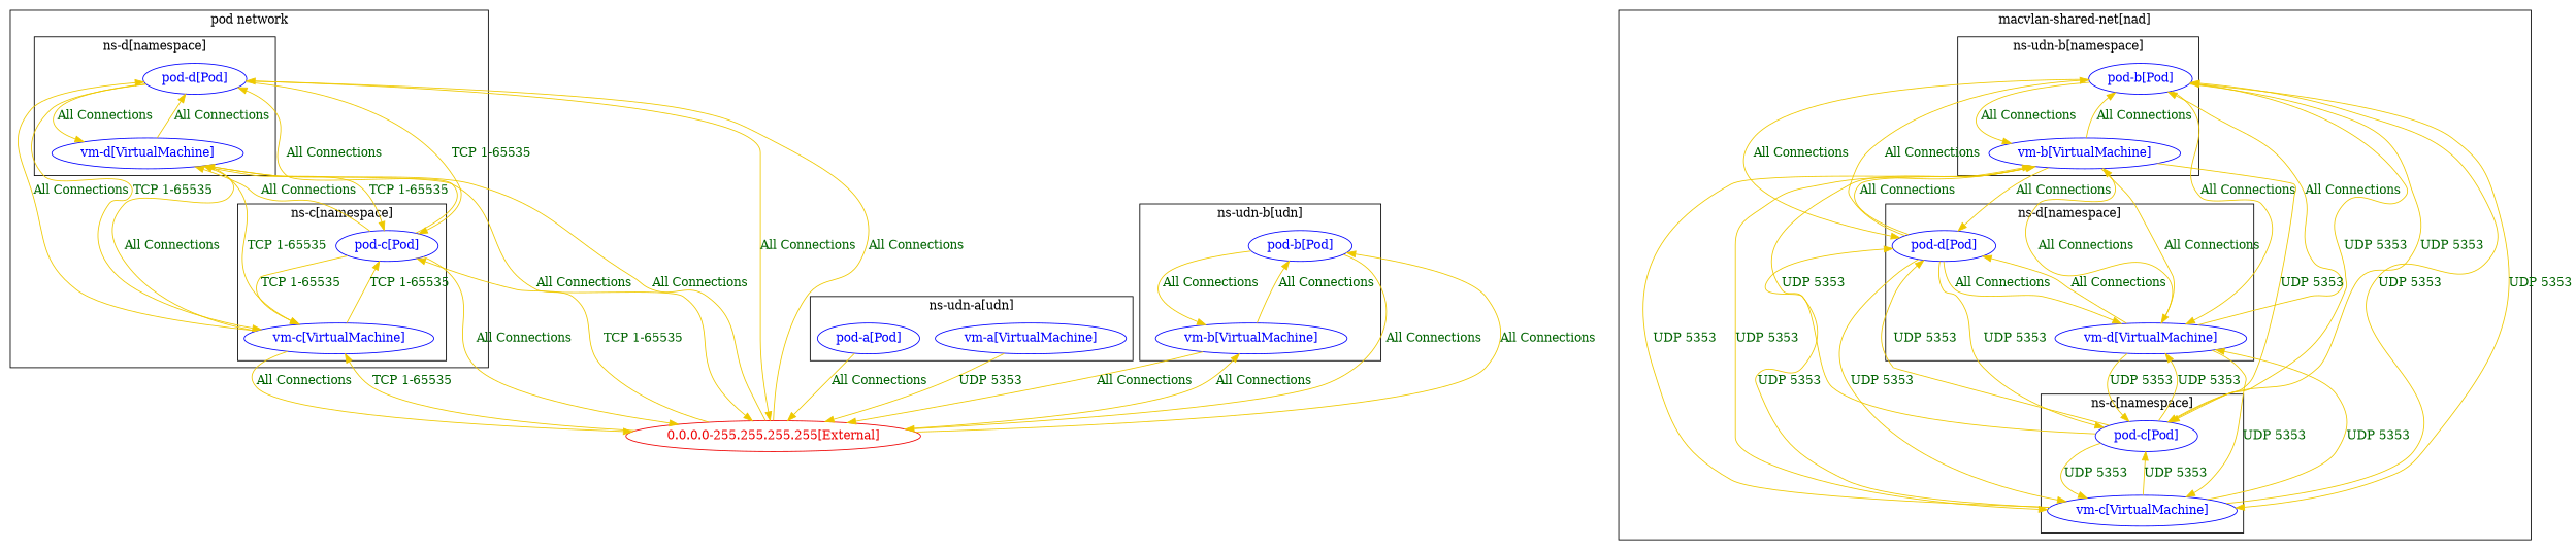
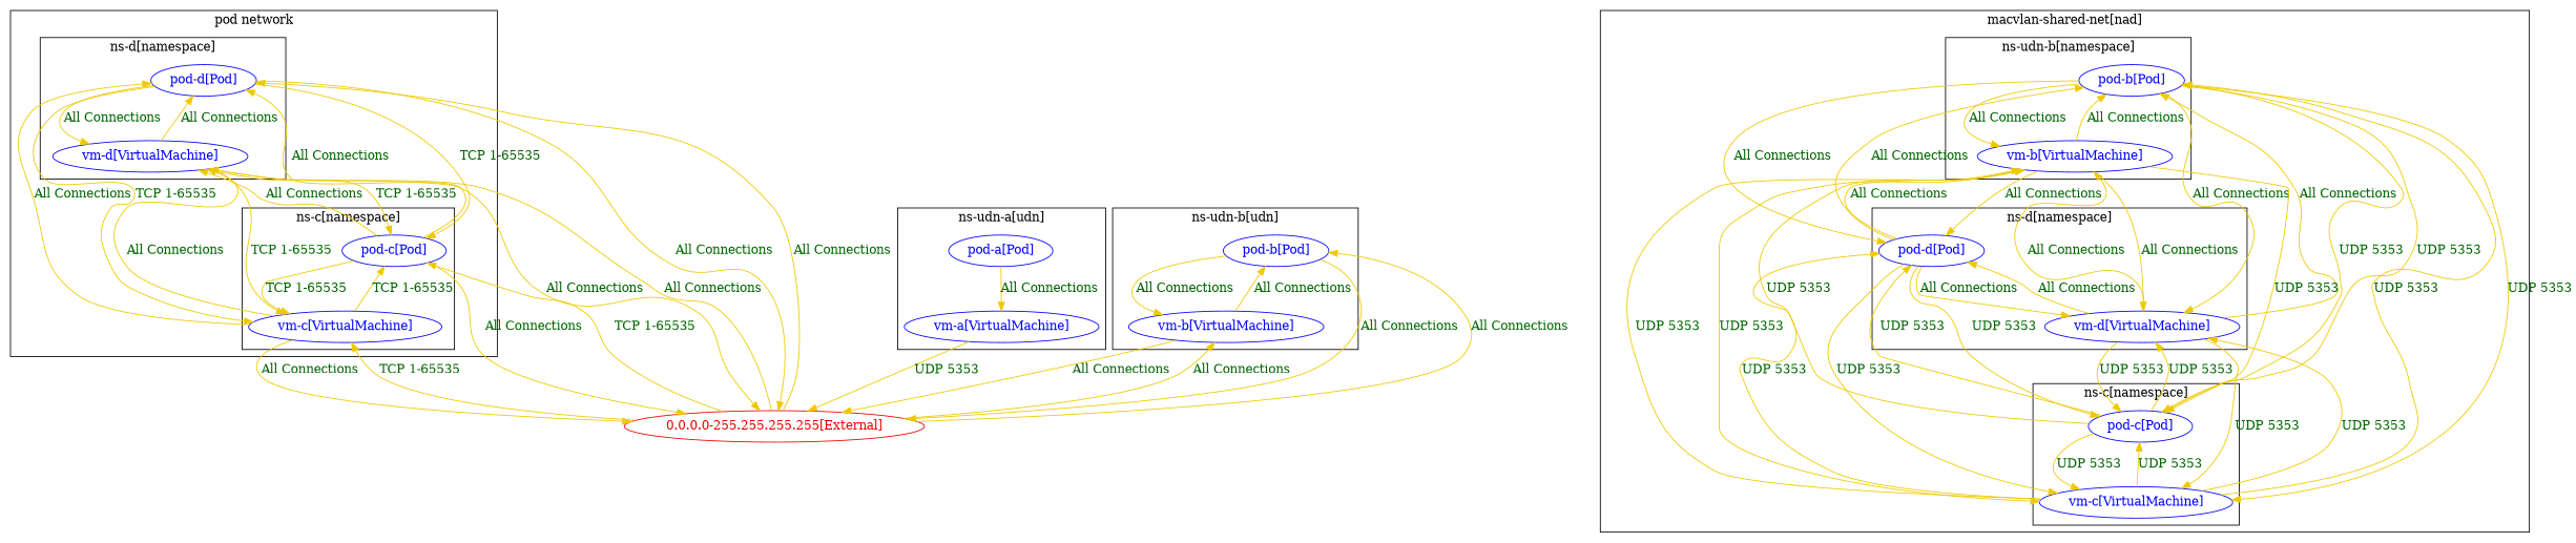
  digraph {
    node [color=blue fontcolor=blue]
    edge [color=gold2 fontcolor=darkgreen weight=1]
    n1 [label="pod-c[Pod]"]
    n2 [label="vm-c[VirtualMachine]"]
    n3 [label="pod-d[Pod]"]
    n4 [label="vm-d[VirtualMachine]"]
    n5 [label="pod-a[Pod]"]
    n6 [label="vm-a[VirtualMachine]"]
    n7 [label="pod-b[Pod]"]
    n8 [label="vm-b[VirtualMachine]"]
    n9 [label="pod-c[Pod]"]
    n10 [label="vm-c[VirtualMachine]"]
    n11 [label="pod-d[Pod]"]
    n12 [label="vm-d[VirtualMachine]"]
    n13 [label="pod-b[Pod]"]
    n14 [label="vm-b[VirtualMachine]"]
    n15 [color=red2 fontcolor=red2 label="0.0.0.0-255.255.255.255[External]"]
    subgraph cluster_1 {
      label="pod network"
      subgraph cluster_2 {
        color=black
        fontcolor=black
        label="ns-c[namespace]"
        n1
        n2
      }
      subgraph cluster_3 {
        color=black
        fontcolor=black
        label="ns-d[namespace]"
        n3
        n4
      }
    }
    subgraph cluster_4 {
      color=black
      fontcolor=black
      label="ns-udn-a[udn]"
      n5
      n6
    }
    subgraph cluster_5 {
      color=black
      fontcolor=black
      label="ns-udn-b[udn]"
      n7
      n8
    }
    subgraph cluster_6 {
      label="macvlan-shared-net[nad]"
      subgraph cluster_7 {
        color=black
        fontcolor=black
        label="ns-c[namespace]"
        n9
        n10
      }
      subgraph cluster_8 {
        color=black
        fontcolor=black
        label="ns-d[namespace]"
        n11
        n12
      }
      subgraph cluster_9 {
        color=black
        fontcolor=black
        label="ns-udn-b[namespace]"
        n13
        n14
      }
    }
    n1 -> n2 [label="TCP 1-65535" weight=0.5]
    n1 -> n3 [label="All Connections" weight=0.5]
    n1 -> n4 [label="All Connections" weight=0.5]
    n1 -> n15 [label="All Connections"]
    n2 -> n1 [label="TCP 1-65535"]
    n2 -> n3 [label="All Connections" weight=0.5]
    n2 -> n4 [label="All Connections" weight=0.5]
    n2 -> n15 [label="All Connections"]
    n3 -> n1 [label="TCP 1-65535"]
    n3 -> n2 [label="TCP 1-65535"]
    n3 -> n4 [label="All Connections" weight=0.5]
    n3 -> n15 [label="All Connections"]
    n4 -> n1 [label="TCP 1-65535"]
    n4 -> n2 [label="TCP 1-65535"]
    n4 -> n3 [label="All Connections"]
    n4 -> n15 [label="All Connections"]
-   n5 -> n15 [label="All Connections"]
+   n5 -> n6 [label="All Connections"]
    n6 -> n15 [label="UDP 5353"]
    n7 -> n8 [label="All Connections" weight=0.5]
    n7 -> n15 [label="All Connections"]
    n8 -> n7 [label="All Connections"]
    n8 -> n15 [label="All Connections"]
    n9 -> n10 [label="UDP 5353" weight=0.5]
    n9 -> n11 [label="UDP 5353" weight=0.5]
    n9 -> n12 [label="UDP 5353" weight=0.5]
    n9 -> n13 [label="UDP 5353" weight=0.5]
    n9 -> n14 [label="UDP 5353" weight=0.5]
    n10 -> n9 [label="UDP 5353"]
    n10 -> n11 [label="UDP 5353" weight=0.5]
    n10 -> n12 [label="UDP 5353" weight=0.5]
    n10 -> n13 [label="UDP 5353" weight=0.5]
    n10 -> n14 [label="UDP 5353" weight=0.5]
    n11 -> n9 [label="UDP 5353"]
    n11 -> n10 [label="UDP 5353"]
    n11 -> n12 [label="All Connections" weight=0.5]
    n11 -> n13 [label="All Connections" weight=0.5]
    n11 -> n14 [label="All Connections" weight=0.5]
    n12 -> n9 [label="UDP 5353"]
    n12 -> n10 [label="UDP 5353"]
    n12 -> n11 [label="All Connections"]
    n12 -> n13 [label="All Connections" weight=0.5]
    n12 -> n14 [label="All Connections" weight=0.5]
    n13 -> n9 [label="UDP 5353"]
    n13 -> n10 [label="UDP 5353"]
    n13 -> n11 [label="All Connections"]
    n13 -> n12 [label="All Connections"]
    n13 -> n14 [label="All Connections" weight=0.5]
    n14 -> n9 [label="UDP 5353"]
    n14 -> n10 [label="UDP 5353"]
    n14 -> n11 [label="All Connections"]
    n14 -> n12 [label="All Connections"]
    n14 -> n13 [label="All Connections"]
    n15 -> n1 [label="TCP 1-65535" weight=0.5]
    n15 -> n2 [label="TCP 1-65535" weight=0.5]
    n15 -> n3 [label="All Connections" weight=0.5]
    n15 -> n4 [label="All Connections" weight=0.5]
    n15 -> n7 [label="All Connections" weight=0.5]
    n15 -> n8 [label="All Connections" weight=0.5]
  }
